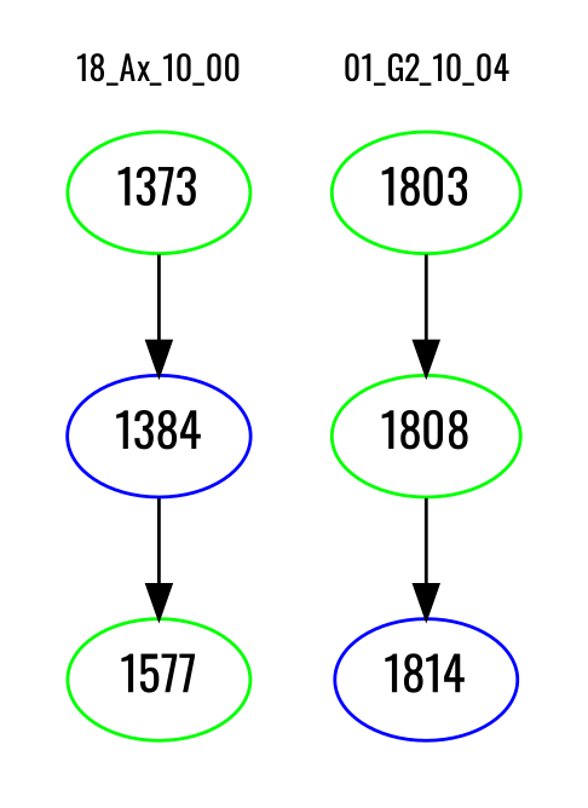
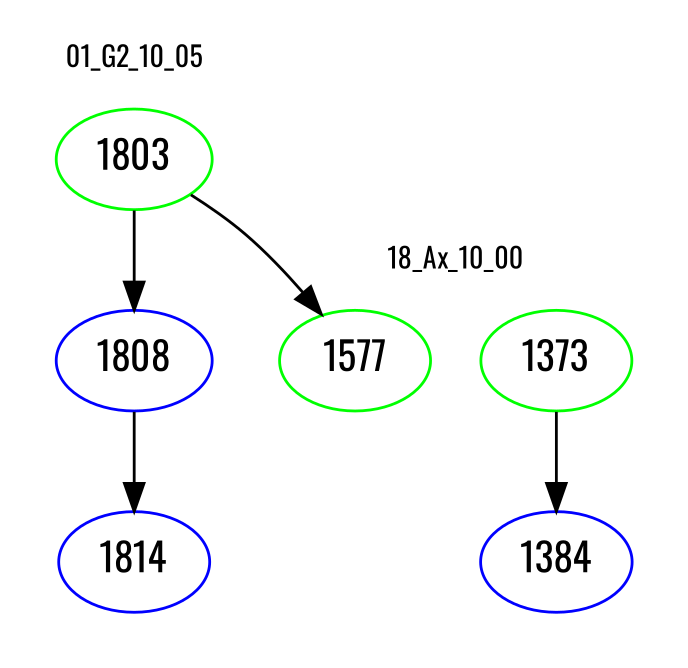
  digraph {
    fontname=Oswald
    node [color=green fontname=Oswald]
    edge [color=black fontname=Oswald]
    n1 [label=1373]
    n2 [color=blue label=1384]
    n3 [label=1577]
    n4 [label=1803]
-   n5 [label=1808]
+   n5 [color=blue label=1808]
    n6 [color=blue label=1814]
    subgraph cluster_1 {
      color=white
      fontsize=10
      label="18_Ax_10_00"
      n1
      n2
      n3
    }
    subgraph cluster_2 {
      color=white
      fontsize=10
-     label="01_G2_10_04"
+     label="01_G2_10_05"
      n4
      n5
      n6
    }
    n1 -> n2
-   n2 -> n3
+   n4 -> n3
    n4 -> n5
    n5 -> n6
  }
